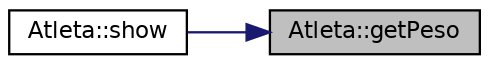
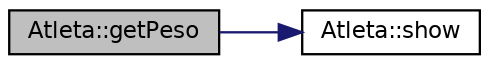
  digraph {
    rankdir=RL
    node [color=black fontname=Helvetica fontsize=10 shape=record style=filled]
    n1 [fillcolor=grey75 fontcolor=black height=0.2 label="Atleta::getPeso" width=0.4]
    n2 [fillcolor=white height=0.2 label="Atleta::show" width=0.4]
-   n1 -> n2 [color=midnightblue dir=back fontname=Helvetica fontsize=10 labelfontname=Helvetica labelfontsize=10 style=solid]
+   n2 -> n1 [color=midnightblue dir=back fontname=Helvetica fontsize=10 labelfontname=Helvetica labelfontsize=10 style=solid]
  }
